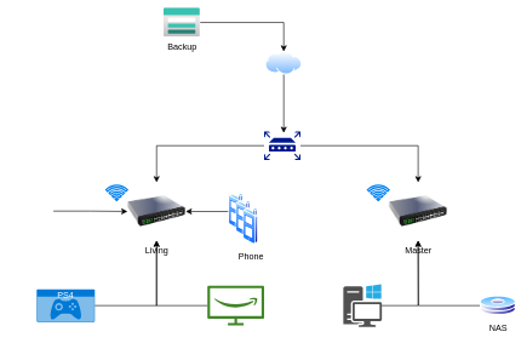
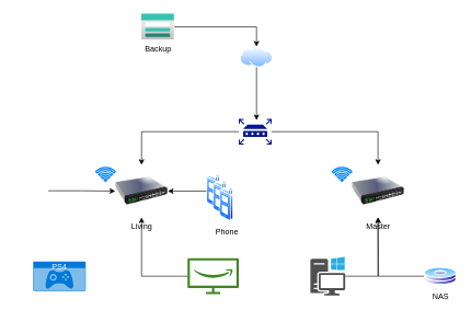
  <mxCell id="0" />
  <mxCell id="1" parent="0" />
  <mxCell id="2" style="edgeStyle=orthogonalEdgeStyle;rounded=0;orthogonalLoop=1;jettySize=auto;html=1;entryX=0.5;entryY=0;entryDx=0;entryDy=0;" edge="1" parent="1" source="4" target="8"><mxGeometry relative="1" as="geometry" /></mxCell>
  <mxCell id="3" style="edgeStyle=orthogonalEdgeStyle;rounded=0;orthogonalLoop=1;jettySize=auto;html=1;" edge="1" parent="1" source="4" target="7"><mxGeometry relative="1" as="geometry" /></mxCell>
  <mxCell id="4" value="" style="sketch=0;aspect=fixed;pointerEvents=1;shadow=0;dashed=0;html=1;strokeColor=none;labelPosition=center;verticalLabelPosition=bottom;verticalAlign=top;align=center;fillColor=#00188D;shape=mxgraph.mscae.enterprise.router" vertex="1" parent="1"><mxGeometry x="363" y="180" width="50" height="39" as="geometry" /></mxCell>
  <mxCell id="5" style="edgeStyle=orthogonalEdgeStyle;rounded=0;orthogonalLoop=1;jettySize=auto;html=1;entryX=0.54;entryY=0.051;entryDx=0;entryDy=0;entryPerimeter=0;" edge="1" parent="1" source="6" target="4"><mxGeometry relative="1" as="geometry" /></mxCell>
  <mxCell id="6" value="" style="image;aspect=fixed;perimeter=ellipsePerimeter;html=1;align=center;shadow=0;dashed=0;spacingTop=3;image=img/lib/active_directory/internet_cloud.svg;" vertex="1" parent="1"><mxGeometry x="365" y="70" width="50" height="31.5" as="geometry" /></mxCell>
  <mxCell id="7" value="Living" style="image;html=1;image=img/lib/clip_art/networking/Switch_128x128.png" vertex="1" parent="1"><mxGeometry x="175" y="250" width="80" height="80" as="geometry" /></mxCell>
  <mxCell id="8" value="Master" style="image;html=1;image=img/lib/clip_art/networking/Switch_128x128.png" vertex="1" parent="1"><mxGeometry x="535" y="250" width="80" height="80" as="geometry" /></mxCell>
  <mxCell id="9" value="" style="html=1;verticalLabelPosition=bottom;align=center;labelBackgroundColor=#ffffff;verticalAlign=top;strokeWidth=2;strokeColor=#0080F0;shadow=0;dashed=0;shape=mxgraph.ios7.icons.wifi;pointerEvents=1" vertex="1" parent="1"><mxGeometry x="145.3" y="254" width="29.7" height="21" as="geometry" /></mxCell>
  <mxCell id="10" value="" style="html=1;verticalLabelPosition=bottom;align=center;labelBackgroundColor=#ffffff;verticalAlign=top;strokeWidth=2;strokeColor=#0080F0;shadow=0;dashed=0;shape=mxgraph.ios7.icons.wifi;pointerEvents=1" vertex="1" parent="1"><mxGeometry x="505.3" y="254" width="29.7" height="21" as="geometry" /></mxCell>
  <mxCell id="11" style="edgeStyle=orthogonalEdgeStyle;rounded=0;orthogonalLoop=1;jettySize=auto;html=1;" edge="1" parent="1" source="12" target="8"><mxGeometry relative="1" as="geometry" /></mxCell>
  <mxCell id="12" value="" style="sketch=0;pointerEvents=1;shadow=0;dashed=0;html=1;strokeColor=none;fillColor=#505050;labelPosition=center;verticalLabelPosition=bottom;verticalAlign=top;outlineConnect=0;align=center;shape=mxgraph.office.devices.workstation_pc;" vertex="1" parent="1"><mxGeometry x="472" y="390" width="53" height="59" as="geometry" /></mxCell>
  <mxCell id="13" style="edgeStyle=orthogonalEdgeStyle;rounded=0;orthogonalLoop=1;jettySize=auto;html=1;" edge="1" parent="1" source="14"><mxGeometry relative="1" as="geometry"><mxPoint x="575" y="330" as="targetPoint" /></mxGeometry></mxCell>
- <mxCell id="14" value="NAS" style="image;aspect=fixed;perimeter=ellipsePerimeter;html=1;align=center;shadow=0;dashed=0;spacingTop=3;image=img/lib/active_directory/hard_disk.svg;" vertex="1" parent="1"><mxGeometry x="660" y="406" width="50" height="27" as="geometry" /></mxCell>
- <mxCell id="15" style="edgeStyle=orthogonalEdgeStyle;rounded=0;orthogonalLoop=1;jettySize=auto;html=1;" edge="1" parent="1" source="16" target="7"><mxGeometry relative="1" as="geometry" /></mxCell>
+ <mxCell id="14" value="NAS" style="image;aspect=fixed;perimeter=ellipsePerimeter;html=1;align=center;shadow=0;dashed=0;spacingTop=3;image=img/lib/active_directory/hard_disk.svg;" vertex="1" parent="1"><mxGeometry x="645" y="406" width="50" height="27" as="geometry" /></mxCell>
  <mxCell id="16" value="PS4" style="html=1;whiteSpace=wrap;strokeColor=none;fillColor=#0079D6;labelPosition=center;verticalLabelPosition=middle;verticalAlign=top;align=center;fontSize=12;outlineConnect=0;spacingTop=-6;fontColor=#FFFFFF;sketch=0;shape=mxgraph.sitemap.game;" vertex="1" parent="1"><mxGeometry x="50" y="397" width="80" height="45" as="geometry" /></mxCell>
  <mxCell id="17" style="edgeStyle=orthogonalEdgeStyle;rounded=0;orthogonalLoop=1;jettySize=auto;html=1;entryX=0.5;entryY=1;entryDx=0;entryDy=0;" edge="1" parent="1" source="18" target="7"><mxGeometry relative="1" as="geometry" /></mxCell>
  <mxCell id="18" value="" style="sketch=0;outlineConnect=0;fontColor=#232F3E;gradientColor=none;fillColor=#3F8624;strokeColor=none;dashed=0;verticalLabelPosition=bottom;verticalAlign=top;align=center;html=1;fontSize=12;fontStyle=0;aspect=fixed;pointerEvents=1;shape=mxgraph.aws4.firetv;" vertex="1" parent="1"><mxGeometry x="285" y="392" width="78" height="55" as="geometry" /></mxCell>
  <mxCell id="19" style="edgeStyle=orthogonalEdgeStyle;rounded=0;orthogonalLoop=1;jettySize=auto;html=1;" edge="1" parent="1" source="20" target="7"><mxGeometry relative="1" as="geometry" /></mxCell>
  <mxCell id="20" value="" style="image;aspect=fixed;perimeter=ellipsePerimeter;html=1;align=center;shadow=0;dashed=0;spacingTop=3;image=img/lib/active_directory/cell_phone.svg;" vertex="1" parent="1"><mxGeometry x="314" y="265" width="21" height="50" as="geometry" /></mxCell>
  <mxCell id="21" value="" style="image;aspect=fixed;perimeter=ellipsePerimeter;html=1;align=center;shadow=0;dashed=0;spacingTop=3;image=img/lib/active_directory/cell_phone.svg;" vertex="1" parent="1"><mxGeometry x="324" y="275" width="21" height="50" as="geometry" /></mxCell>
  <mxCell id="22" value="Phone" style="image;aspect=fixed;perimeter=ellipsePerimeter;html=1;align=center;shadow=0;dashed=0;spacingTop=3;image=img/lib/active_directory/cell_phone.svg;" vertex="1" parent="1"><mxGeometry x="334" y="285" width="21" height="50" as="geometry" /></mxCell>
  <mxCell id="23" style="edgeStyle=orthogonalEdgeStyle;rounded=0;orthogonalLoop=1;jettySize=auto;html=1;entryX=0;entryY=0.5;entryDx=0;entryDy=0;" edge="1" parent="1" source="24" target="7"><mxGeometry relative="1" as="geometry" /></mxCell>
  <mxCell id="24" value="" style="shape=image;html=1;verticalAlign=top;verticalLabelPosition=bottom;labelBackgroundColor=#ffffff;imageAspect=0;aspect=fixed;image=https://cdn2.iconfinder.com/data/icons/boxicons-solid-vol-1/24/bxs-cctv-128.png" vertex="1" parent="1"><mxGeometry x="20" y="263" width="53" height="53" as="geometry" /></mxCell>
  <mxCell id="25" style="edgeStyle=orthogonalEdgeStyle;rounded=0;orthogonalLoop=1;jettySize=auto;html=1;entryX=0.5;entryY=0;entryDx=0;entryDy=0;" edge="1" parent="1" source="26" target="6"><mxGeometry relative="1" as="geometry" /></mxCell>
- <mxCell id="26" value="Backup" style="image;aspect=fixed;html=1;points=[];align=center;fontSize=12;image=img/lib/azure2/storage/Storage_Accounts.svg;" vertex="1" parent="1"><mxGeometry x="225" y="10" width="50" height="40" as="geometry" /></mxCell>
+ <mxCell id="26" value="Backup" style="image;aspect=fixed;html=1;points=[];align=center;fontSize=12;image=img/lib/azure2/storage/Storage_Accounts.svg;" vertex="1" parent="1"><mxGeometry x="215" y="20" width="50" height="40" as="geometry" /></mxCell>
